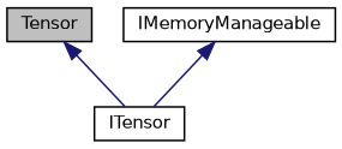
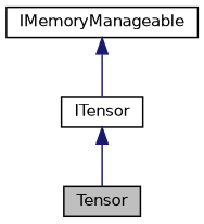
  digraph {
    node [color=black fillcolor=white fontname=Helvetica fontsize=10 shape=record style=filled]
    edge [color=midnightblue dir=back fontname=Helvetica fontsize=10 labelfontname=Helvetica labelfontsize=10 style=solid]
    n1 [fillcolor=grey75 fontcolor=black height=0.2 label=Tensor width=0.4]
    n2 [height=0.2 label=ITensor width=0.4]
    n3 [height=0.2 label=IMemoryManageable width=0.4]
-   n1 -> n2
+   n2 -> n1
    n3 -> n2
  }
